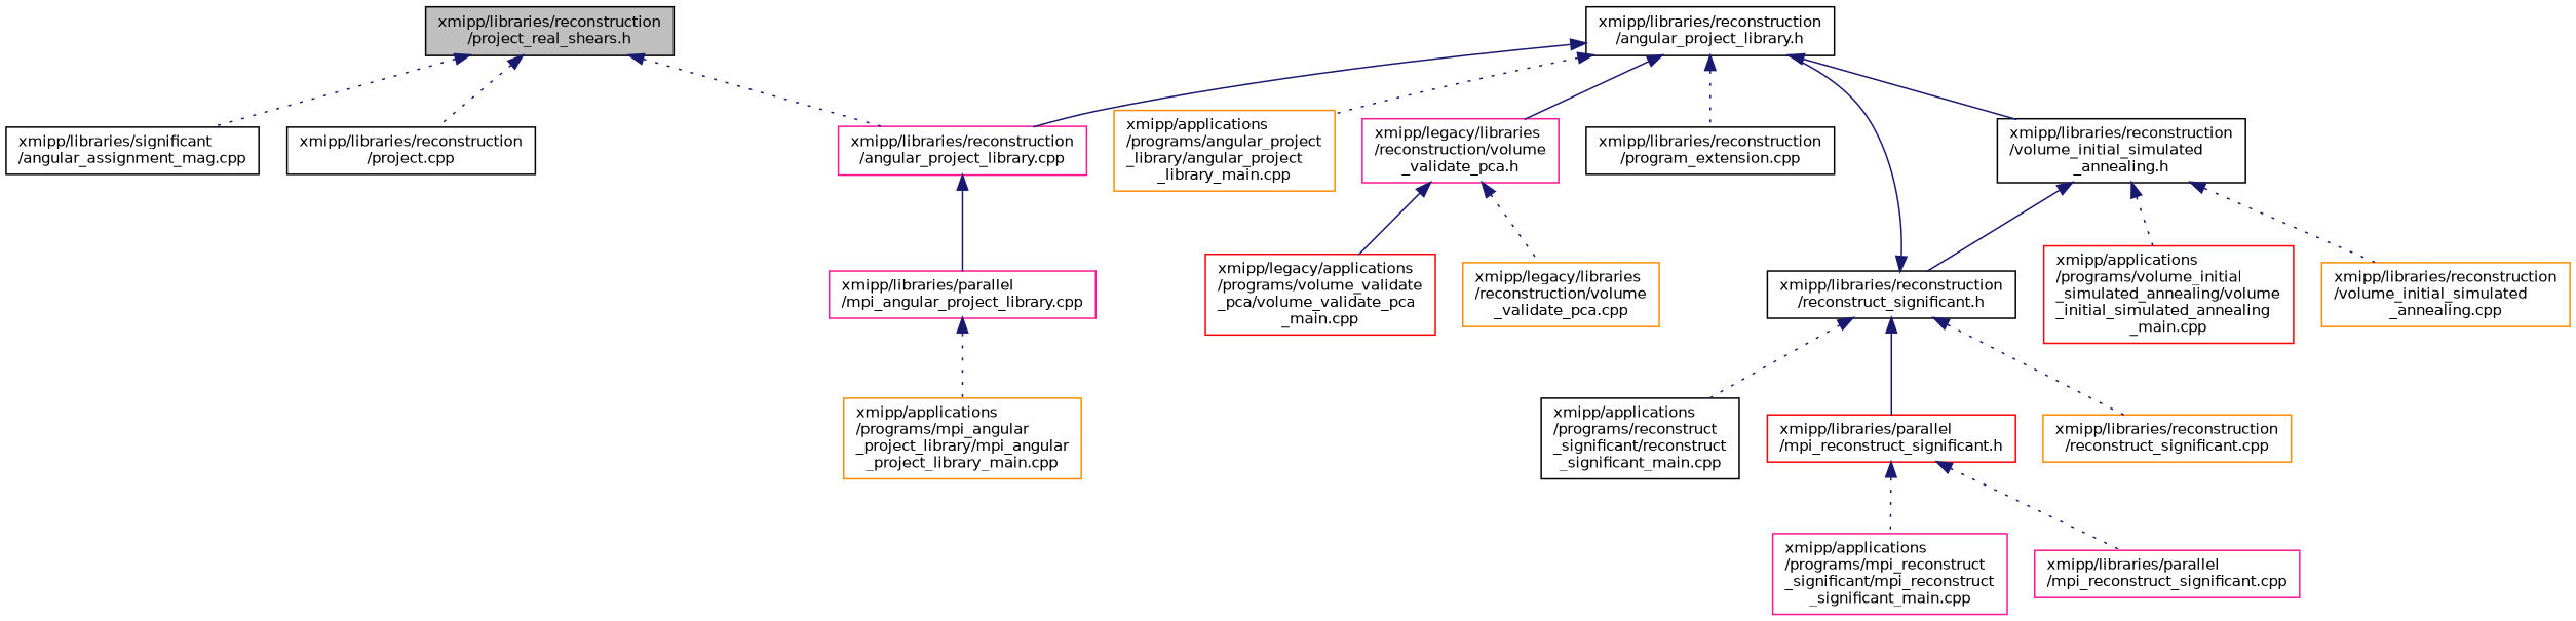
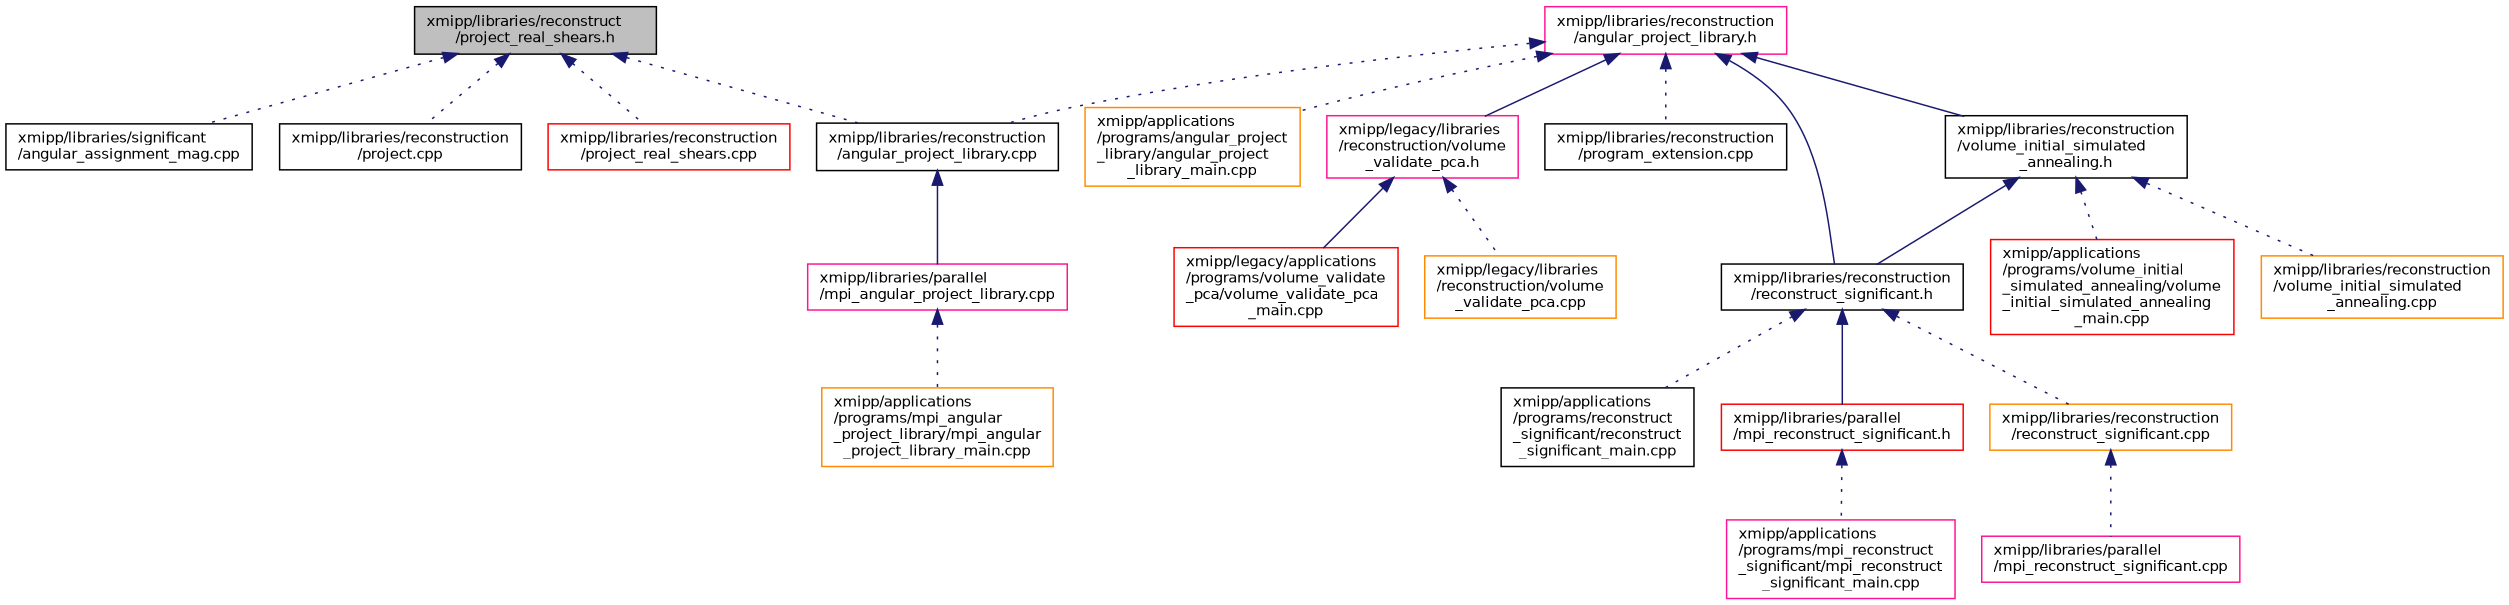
  digraph {
    node [color=black fillcolor=white fontname=Helvetica fontsize=10 shape=record style=filled]
    edge [color=midnightblue dir=back fontname=Helvetica fontsize=10 labelfontname=Helvetica labelfontsize=10 style=dotted]
-   n1 [fillcolor=grey75 fontcolor=black height=0.2 label="xmipp/libraries/reconstruction\l/project_real_shears.h" width=0.4]
+   n1 [fillcolor=grey75 fontcolor=black height=0.2 label="xmipp/libraries/reconstruct\l/project_real_shears.h" width=0.4]
    n2 [height=0.2 label="xmipp/libraries/significant\l/angular_assignment_mag.cpp" width=0.4]
    n3 [height=0.2 label="xmipp/libraries/reconstruction\l/project.cpp" width=0.4]
-   n5 [color=deeppink height=0.2 label="xmipp/libraries/reconstruction\l/angular_project_library.cpp" width=0.4]
-   n6 [height=0.2 label="xmipp/libraries/reconstruction\l/angular_project_library.h" width=0.4]
+   n4 [color=red height=0.2 label="xmipp/libraries/reconstruction\l/project_real_shears.cpp" width=0.4]
+   n5 [height=0.2 label="xmipp/libraries/reconstruction\l/angular_project_library.cpp" width=0.4]
+   n6 [color=deeppink height=0.2 label="xmipp/libraries/reconstruction\l/angular_project_library.h" width=0.4]
    n7 [color=darkorange height=0.2 label="xmipp/applications\l/programs/angular_project\l_library/angular_project\l_library_main.cpp" width=0.4]
    n8 [color=deeppink height=0.2 label="xmipp/legacy/libraries\l/reconstruction/volume\l_validate_pca.h" width=0.4]
    n9 [height=0.2 label="xmipp/libraries/reconstruction\l/program_extension.cpp" width=0.4]
    n10 [height=0.2 label="xmipp/libraries/reconstruction\l/reconstruct_significant.h" width=0.4]
    n11 [height=0.2 label="xmipp/libraries/reconstruction\l/volume_initial_simulated\l_annealing.h" width=0.4]
    n12 [color=red height=0.2 label="xmipp/legacy/applications\l/programs/volume_validate\l_pca/volume_validate_pca\l_main.cpp" width=0.4]
    n13 [color=darkorange height=0.2 label="xmipp/legacy/libraries\l/reconstruction/volume\l_validate_pca.cpp" width=0.4]
    n14 [color=deeppink height=0.2 label="xmipp/libraries/parallel\l/mpi_angular_project_library.cpp" width=0.4]
    n15 [color=darkorange height=0.2 label="xmipp/applications\l/programs/mpi_angular\l_project_library/mpi_angular\l_project_library_main.cpp" width=0.4]
    n16 [height=0.2 label="xmipp/applications\l/programs/reconstruct\l_significant/reconstruct\l_significant_main.cpp" width=0.4]
    n17 [color=red height=0.2 label="xmipp/libraries/parallel\l/mpi_reconstruct_significant.h" width=0.4]
    n18 [color=darkorange height=0.2 label="xmipp/libraries/reconstruction\l/reconstruct_significant.cpp" width=0.4]
    n19 [color=red height=0.2 label="xmipp/applications\l/programs/volume_initial\l_simulated_annealing/volume\l_initial_simulated_annealing\l_main.cpp" width=0.4]
    n20 [color=darkorange height=0.2 label="xmipp/libraries/reconstruction\l/volume_initial_simulated\l_annealing.cpp" width=0.4]
    n21 [color=deeppink height=0.2 label="xmipp/applications\l/programs/mpi_reconstruct\l_significant/mpi_reconstruct\l_significant_main.cpp" width=0.4]
    n22 [color=deeppink height=0.2 label="xmipp/libraries/parallel\l/mpi_reconstruct_significant.cpp" width=0.4]
    n1 -> n2
    n1 -> n3
+   n1 -> n4
    n1 -> n5
    n5 -> n14 [style=solid]
-   n6 -> n5 [style=solid]
+   n6 -> n5
    n6 -> n7
    n6 -> n8 [style=solid]
    n6 -> n9
-   n10 -> n6 [style=solid]
+   n6 -> n10 [style=solid]
    n6 -> n11 [style=solid]
    n8 -> n12 [style=solid]
    n8 -> n13
    n10 -> n16
    n10 -> n17 [style=solid]
    n10 -> n18
    n11 -> n10 [style=solid]
    n11 -> n19
    n11 -> n20
    n14 -> n15
    n17 -> n21
-   n17 -> n22
+   n18 -> n22
  }
